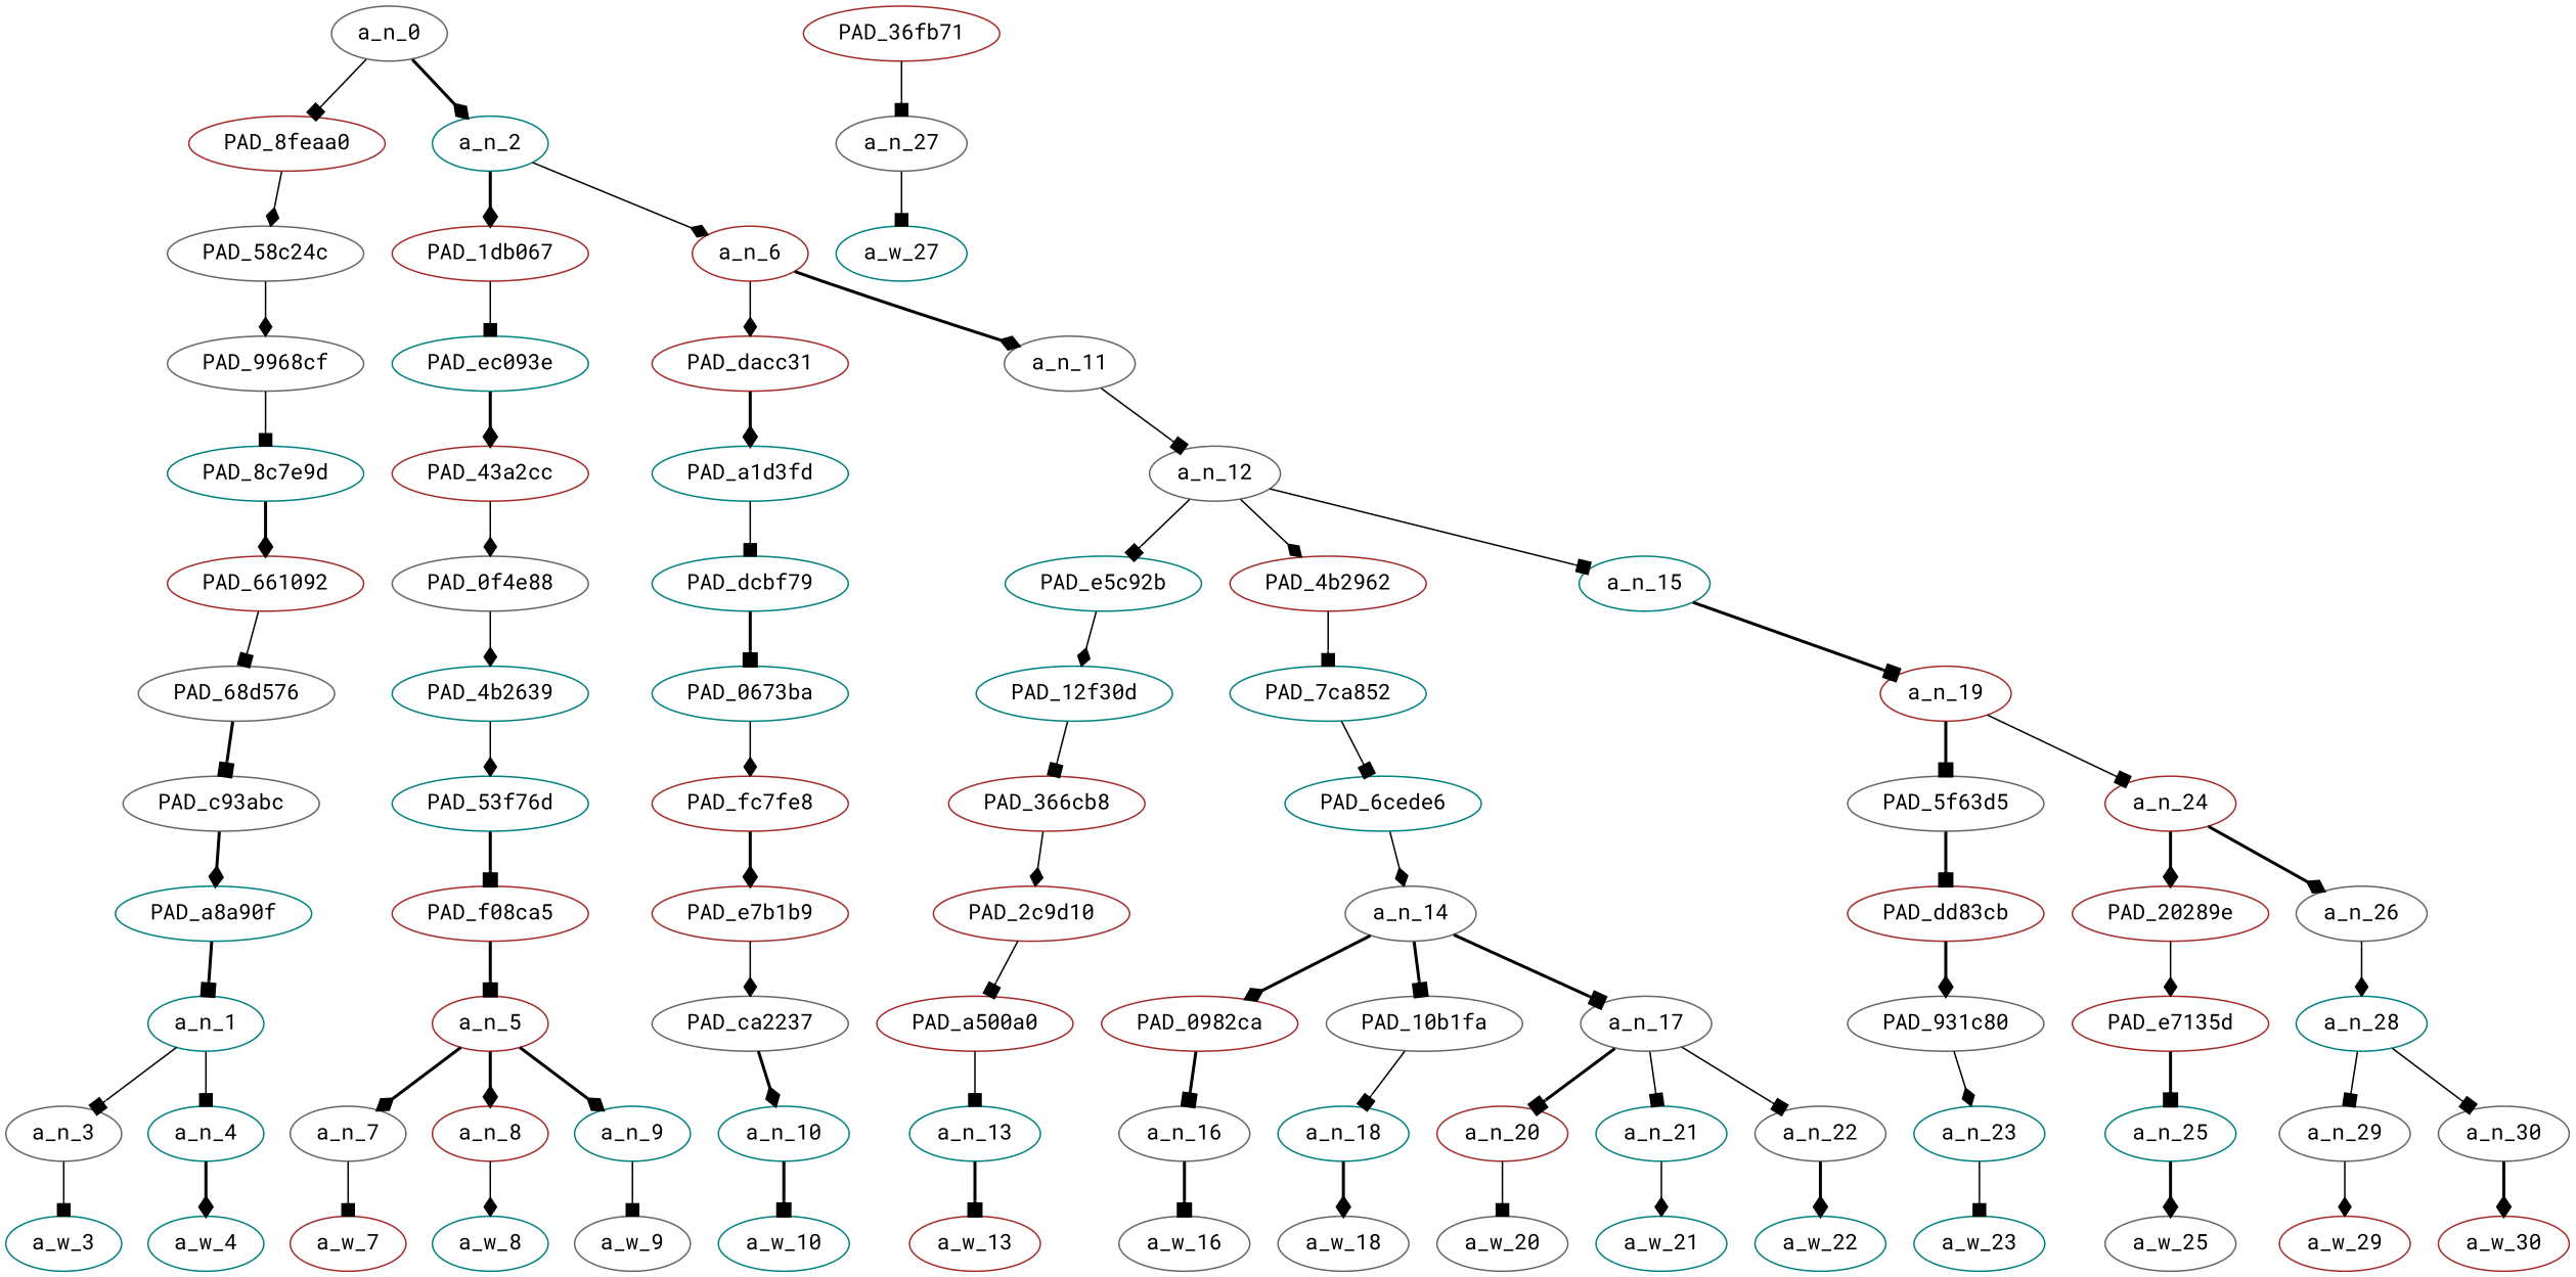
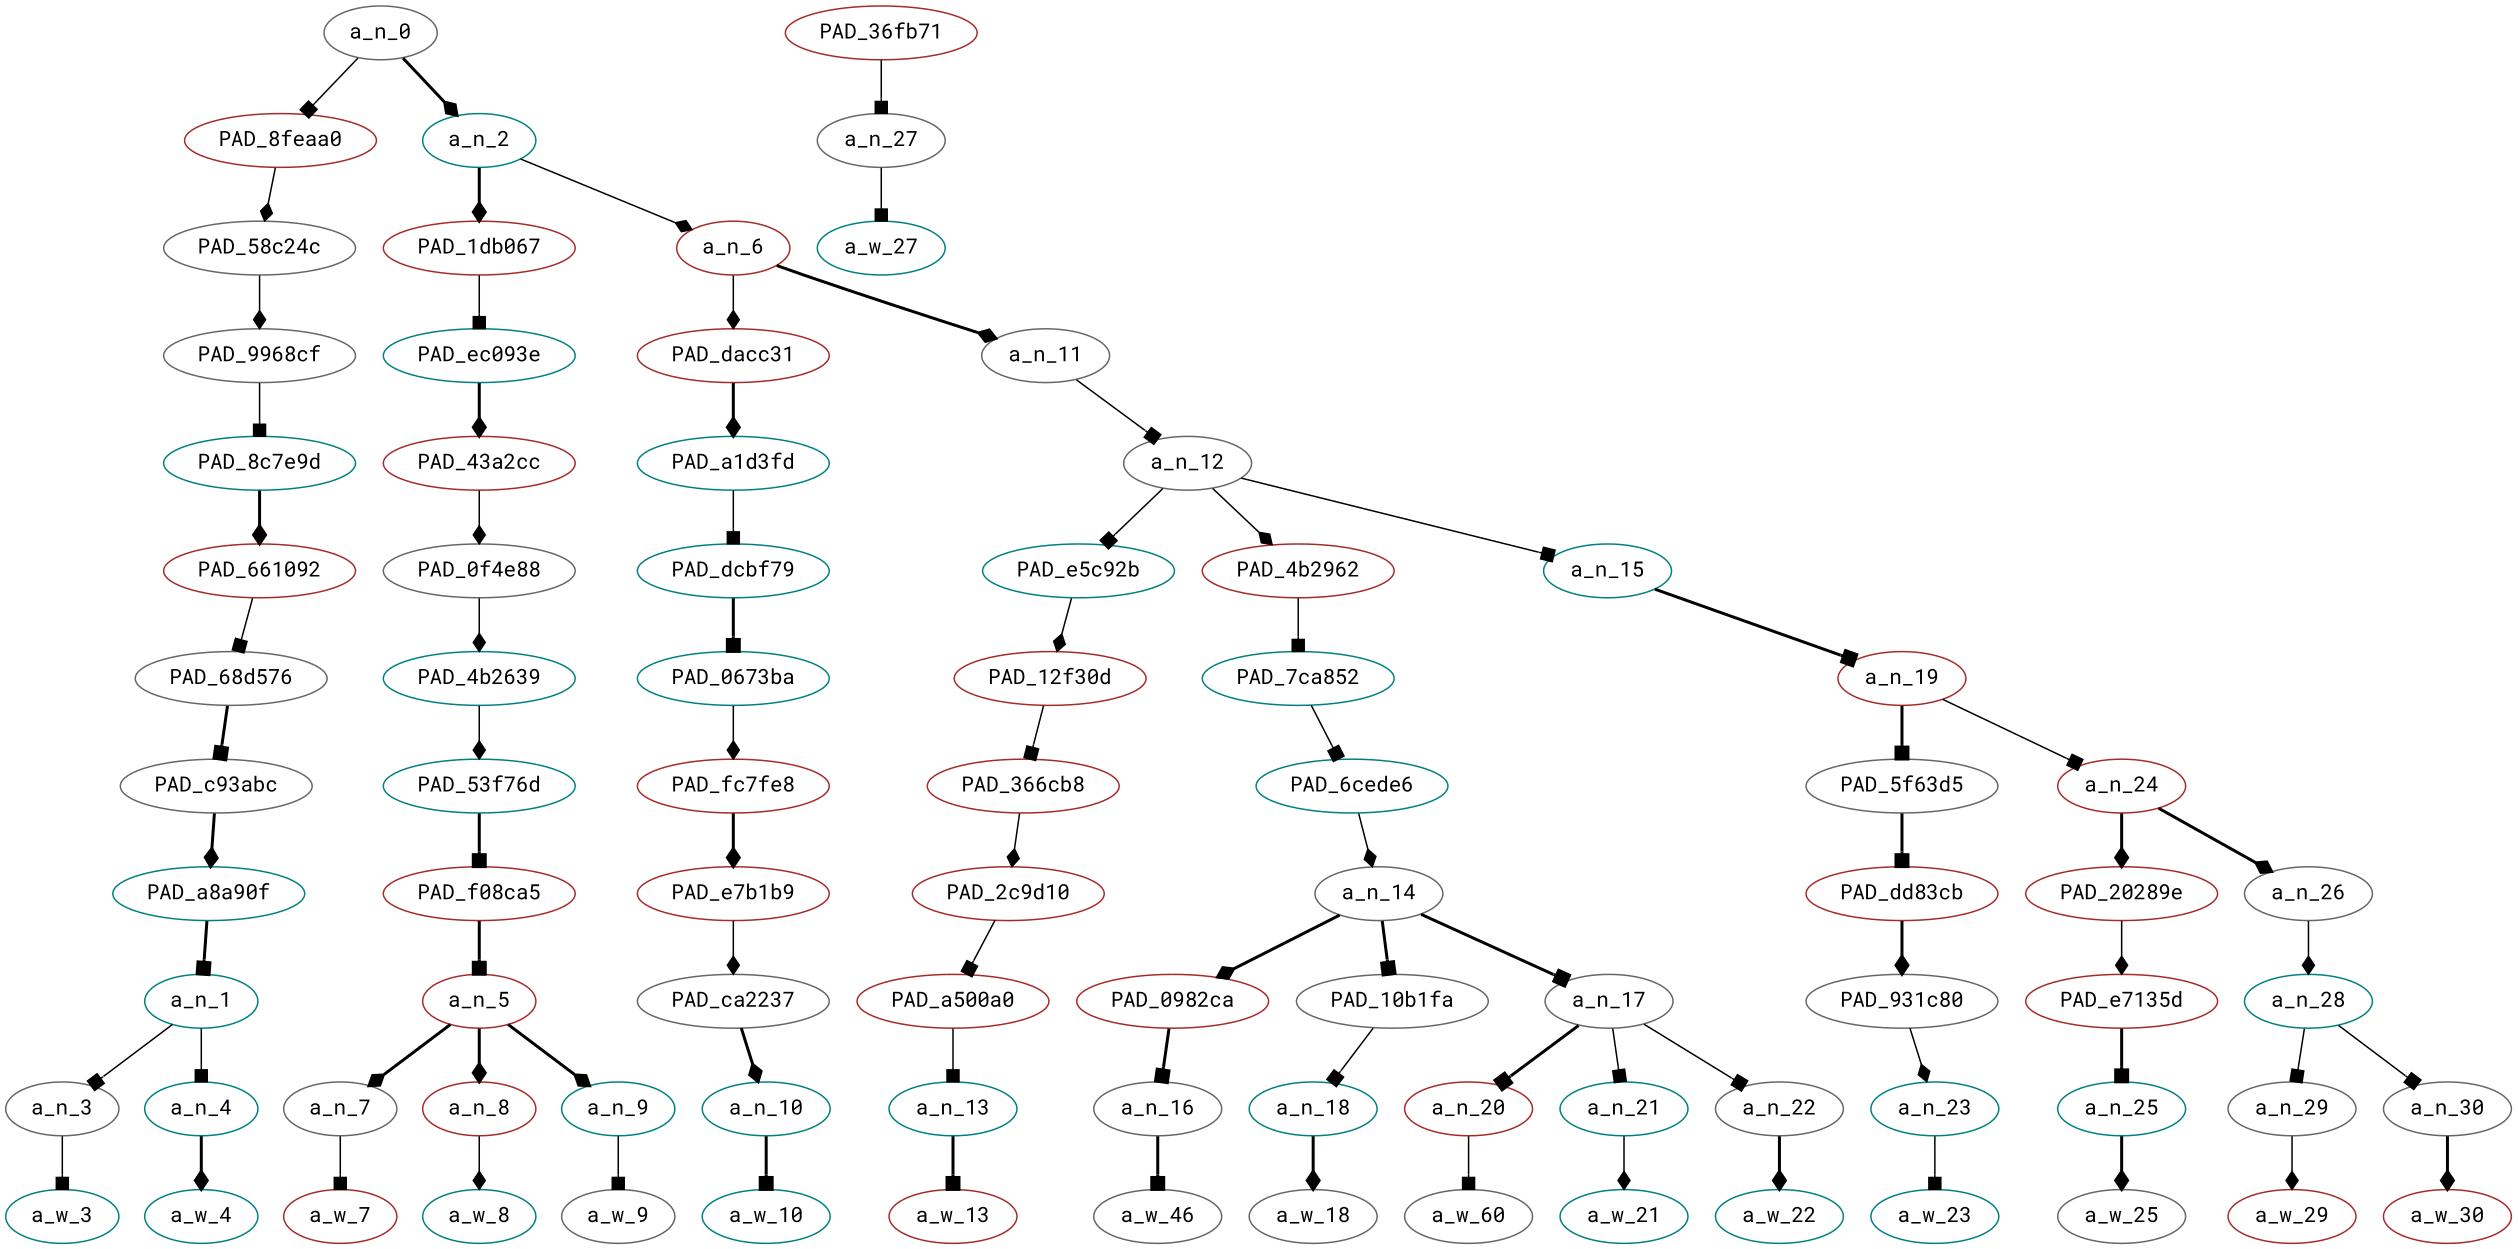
  strict digraph {
    fontname="Roboto Mono"
    node [color=teal div_dir=1 fontname="Roboto Mono" index=0 level=1 text_span="[0, 1]" value=0.07974951]
    edge [arrowhead=box fontname="Roboto Mono" style=solid]
    a_n_0 [color=gray40 level=11 text_span="[0, 1, 2, 3, 4, 5, 6, 7, 8, 9, 10, 11, 12, 13, 14, 15, 16]" value=1.00000002]
    PAD_8feaa0 [color=brown level=10]
    a_n_2 [index=1 level=10 text_span="[2, 3, 4, 5, 6, 7, 8, 9, 10, 11, 12, 13, 14, 15, 16]" value=0.91944305]
    PAD_58c24c [color=gray40 level=9]
    PAD_1db067 [color=brown div_dir=-1 index=1 level=9 text_span="[2, 3, 4]" value=0.11157913]
    a_n_6 [color=brown index=2 level=9 text_span="[5, 6, 7, 8, 9, 10, 11, 12, 13, 14, 15, 16]" value=0.80711470]
    PAD_9968cf [color=gray40 level=8]
    PAD_ec093e [div_dir=-1 index=1 level=8 text_span="[2, 3, 4]" value=0.11157913]
    PAD_dacc31 [color=brown div_dir=-1 index=2 level=8 text_span="[5]" value=0.02760914]
    a_n_11 [color=gray40 index=3 level=8 text_span="[6, 7, 8, 9, 10, 11, 12, 13, 14, 15, 16]" value=0.77859480]
    PAD_8c7e9d [level=7]
    PAD_661092 [color=brown level=6]
    PAD_68d576 [color=gray40 level=5]
    PAD_c93abc [color=gray40 level=4]
    PAD_a8a90f [level=3]
    a_n_1 [level=2]
    a_n_3 [color=gray40 text_span="[0]" value=0.04646621]
    a_n_4 [div_dir=-1 index=1 text_span="[1]" value=0.03298086]
    a_w_3 [div_dir=0 level=0 text_span="[0]" value=ah]
    a_w_4 [div_dir=0 index=1 level=0 text_span="[1]" value=yes]
    PAD_43a2cc [color=brown div_dir=-1 index=1 level=7 text_span="[2, 3, 4]" value=0.11157913]
    PAD_a1d3fd [div_dir=-1 index=2 level=7 text_span="[5]" value=0.02760914]
    a_n_12 [color=gray40 index=3 level=7 text_span="[6, 7, 8, 9, 10, 11, 12, 13, 14, 15, 16]" value=0.77761542]
    PAD_0f4e88 [color=gray40 div_dir=-1 index=1 level=6 text_span="[2, 3, 4]" value=0.11157913]
    PAD_4b2639 [div_dir=-1 index=1 level=5 text_span="[2, 3, 4]" value=0.11157913]
    PAD_53f76d [div_dir=-1 index=1 level=4 text_span="[2, 3, 4]" value=0.11157913]
    PAD_f08ca5 [color=brown div_dir=-1 index=1 level=3 text_span="[2, 3, 4]" value=0.11157913]
    a_n_5 [color=brown div_dir=-1 index=1 level=2 text_span="[2, 3, 4]" value=0.11157913]
    a_n_7 [color=gray40 div_dir=-1 index=2 text_span="[2]" value=0.02909159]
    a_n_8 [color=brown div_dir=-1 index=3 text_span="[3]" value=0.03126025]
    a_n_9 [div_dir=-1 index=4 text_span="[4]" value=0.05104668]
    a_w_7 [color=brown div_dir=0 index=2 level=0 text_span="[2]" value=the]
    a_w_8 [div_dir=0 index=3 level=0 text_span="[3]" value=great]
    a_w_9 [color=gray40 div_dir=0 index=4 level=0 text_span="[4]" value=poem]
    PAD_dcbf79 [div_dir=-1 index=2 level=6 text_span="[5]" value=0.02760914]
    PAD_e5c92b [index=3 level=6 text_span="[6]" value=0.04194342]
    PAD_4b2962 [color=brown index=4 level=6 text_span="[7, 8, 9, 10, 11]" value=0.55467150]
    a_n_15 [index=5 level=6 text_span="[12, 13, 14, 15, 16]" value=0.18002112]
    PAD_0673ba [div_dir=-1 index=2 level=5 text_span="[5]" value=0.02760914]
    PAD_fc7fe8 [color=brown div_dir=-1 index=2 level=4 text_span="[5]" value=0.02760914]
    PAD_e7b1b9 [color=brown div_dir=-1 index=2 level=3 text_span="[5]" value=0.02760914]
    PAD_ca2237 [color=gray40 div_dir=-1 index=2 level=2 text_span="[5]" value=0.02760914]
    a_n_10 [div_dir=-1 index=5 text_span="[5]" value=0.02760914]
    a_w_10 [div_dir=0 index=5 level=0 text_span="[5]" value=that]
-   PAD_12f30d [index=3 level=5 text_span="[6]" value=0.04194342]
+   PAD_12f30d [color=brown index=3 level=5 text_span="[6]" value=0.04194342]
    PAD_7ca852 [index=4 level=5 text_span="[7, 8, 9, 10, 11]" value=0.55467150]
    a_n_19 [color=brown index=5 level=5 text_span="[12, 13, 14, 15, 16]" value=0.17987227]
    PAD_366cb8 [color=brown index=3 level=4 text_span="[6]" value=0.04194342]
    PAD_6cede6 [index=4 level=4 text_span="[7, 8, 9, 10, 11]" value=0.55467150]
    PAD_5f63d5 [color=gray40 index=5 level=4 text_span="[12]" value=0.05032643]
    a_n_24 [color=brown index=6 level=4 text_span="[13, 14, 15, 16]" value=0.12939699]
    PAD_2c9d10 [color=brown index=3 level=3 text_span="[6]" value=0.04194342]
    PAD_a500a0 [color=brown index=3 level=2 text_span="[6]" value=0.04194342]
    a_n_13 [index=6 text_span="[6]" value=0.04194342]
    a_w_13 [color=brown div_dir=0 index=6 level=0 text_span="[6]" value=invites]
    a_n_14 [color=gray40 index=4 level=3 text_span="[7, 8, 9, 10, 11]" value=0.55467150]
    PAD_0982ca [color=brown index=4 level=2 text_span="[7]" value=0.03597619]
    PAD_10b1fa [color=gray40 index=6 level=2 text_span="[11]" value=0.33666175]
    a_n_17 [color=gray40 index=5 level=2 text_span="[8, 9, 10]" value=0.18090615]
    a_n_16 [color=gray40 index=7 text_span="[7]" value=0.03597619]
    a_n_18 [index=11 text_span="[11]" value=0.33666175]
    a_n_20 [color=brown index=8 text_span="[8]" value=0.03085431]
    a_n_21 [index=9 text_span="[9]" value=0.05383731]
    a_n_22 [color=gray40 div_dir=-1 index=10 text_span="[10]" value=0.09618328]
-   a_w_16 [color=gray40 div_dir=0 index=7 level=0 text_span="[7]" value=every]
+   a_w_16 [color=gray40 div_dir=0 index=7 level=0 text_span="[7]" value=every label=a_w_46]
    a_w_18 [color=gray40 div_dir=0 index=11 level=0 text_span="[11]" value=shitskin]
-   a_w_20 [color=gray40 div_dir=0 index=8 level=0 text_span="[8]" value=3]
+   a_w_20 [color=gray40 div_dir=0 index=8 level=0 text_span="[8]" value=3 label=a_w_60]
    a_w_21 [div_dir=0 index=9 level=0 text_span="[9]" value=rd]
    a_w_22 [div_dir=0 index=10 level=0 text_span="[10]" value=world]
    PAD_dd83cb [color=brown index=5 level=3 text_span="[12]" value=0.05032643]
    PAD_20289e [color=brown div_dir=-1 index=6 level=3 text_span="[13]" value=0.02511798]
    a_n_26 [color=gray40 index=7 level=3 text_span="[14, 15, 16]" value=0.10412315]
    PAD_931c80 [color=gray40 index=7 level=2 text_span="[12]" value=0.05032643]
    PAD_e7135d [color=brown div_dir=-1 index=8 level=2 text_span="[13]" value=0.02511798]
    a_n_28 [index=10 level=2 text_span="[15, 16]" value=0.08281403]
    a_n_23 [index=12 text_span="[12]" value=0.05032643]
    a_w_23 [div_dir=0 index=12 level=0 text_span="[12]" value=to]
    a_n_25 [div_dir=-1 index=13 text_span="[13]" value=0.02511798]
    PAD_36fb71 [color=brown div_dir=-1 index=9 level=2 text_span="[14]" value=0.02110155]
    a_n_27 [color=gray40 div_dir=-1 index=14 text_span="[14]" value=0.02110155]
    a_n_29 [color=gray40 index=15 text_span="[15]" value=0.02892729]
    a_n_30 [color=gray40 index=16 text_span="[16]" value=0.05353802]
    a_w_25 [color=gray40 div_dir=0 index=13 level=0 text_span="[13]" value=come]
    a_w_27 [div_dir=0 index=14 level=0 text_span="[14]" value=to1]
    a_w_29 [color=brown div_dir=0 index=15 level=0 text_span="[15]" value=our]
    a_w_30 [color=brown div_dir=0 index=16 level=0 text_span="[16]" value=shores]
    a_n_0 -> PAD_8feaa0
    a_n_0 -> a_n_2 [arrowhead=diamond style=bold]
    PAD_8feaa0 -> PAD_58c24c [arrowhead=diamond]
    a_n_2 -> PAD_1db067 [arrowhead=diamond style=bold]
    a_n_2 -> a_n_6 [arrowhead=diamond]
    PAD_58c24c -> PAD_9968cf [arrowhead=diamond]
    PAD_1db067 -> PAD_ec093e
    a_n_6 -> PAD_dacc31 [arrowhead=diamond]
    a_n_6 -> a_n_11 [arrowhead=diamond style=bold]
    PAD_9968cf -> PAD_8c7e9d
    PAD_ec093e -> PAD_43a2cc [arrowhead=diamond style=bold]
    PAD_dacc31 -> PAD_a1d3fd [arrowhead=diamond style=bold]
    a_n_11 -> a_n_12
    PAD_8c7e9d -> PAD_661092 [arrowhead=diamond style=bold]
    PAD_661092 -> PAD_68d576
    PAD_68d576 -> PAD_c93abc [style=bold]
    PAD_c93abc -> PAD_a8a90f [arrowhead=diamond style=bold]
    PAD_a8a90f -> a_n_1 [style=bold]
    a_n_1 -> a_n_3
    a_n_1 -> a_n_4
    a_n_3 -> a_w_3
    a_n_4 -> a_w_4 [arrowhead=diamond style=bold]
    PAD_43a2cc -> PAD_0f4e88 [arrowhead=diamond]
    PAD_a1d3fd -> PAD_dcbf79
    a_n_12 -> PAD_e5c92b
    a_n_12 -> PAD_4b2962 [arrowhead=diamond]
    a_n_12 -> a_n_15
    PAD_0f4e88 -> PAD_4b2639 [arrowhead=diamond]
    PAD_4b2639 -> PAD_53f76d [arrowhead=diamond]
    PAD_53f76d -> PAD_f08ca5 [style=bold]
    PAD_f08ca5 -> a_n_5 [style=bold]
    a_n_5 -> a_n_7 [arrowhead=diamond style=bold]
    a_n_5 -> a_n_8 [arrowhead=diamond style=bold]
    a_n_5 -> a_n_9 [arrowhead=diamond style=bold]
    a_n_7 -> a_w_7
    a_n_8 -> a_w_8 [arrowhead=diamond]
    a_n_9 -> a_w_9
    PAD_dcbf79 -> PAD_0673ba [style=bold]
    PAD_e5c92b -> PAD_12f30d [arrowhead=diamond]
    PAD_4b2962 -> PAD_7ca852
    a_n_15 -> a_n_19 [style=bold]
    PAD_0673ba -> PAD_fc7fe8 [arrowhead=diamond]
    PAD_fc7fe8 -> PAD_e7b1b9 [arrowhead=diamond style=bold]
    PAD_e7b1b9 -> PAD_ca2237 [arrowhead=diamond]
    PAD_ca2237 -> a_n_10 [arrowhead=diamond style=bold]
    a_n_10 -> a_w_10 [style=bold]
    PAD_12f30d -> PAD_366cb8
    PAD_7ca852 -> PAD_6cede6
    a_n_19 -> PAD_5f63d5 [style=bold]
    a_n_19 -> a_n_24
    PAD_366cb8 -> PAD_2c9d10 [arrowhead=diamond]
    PAD_6cede6 -> a_n_14 [arrowhead=diamond]
    PAD_5f63d5 -> PAD_dd83cb [style=bold]
    a_n_24 -> PAD_20289e [arrowhead=diamond style=bold]
    a_n_24 -> a_n_26 [arrowhead=diamond style=bold]
    PAD_2c9d10 -> PAD_a500a0
    PAD_a500a0 -> a_n_13
    a_n_13 -> a_w_13 [style=bold]
    a_n_14 -> PAD_0982ca [arrowhead=diamond style=bold]
    a_n_14 -> PAD_10b1fa [style=bold]
    a_n_14 -> a_n_17 [style=bold]
    PAD_0982ca -> a_n_16 [style=bold]
    PAD_10b1fa -> a_n_18
    a_n_17 -> a_n_20 [style=bold]
    a_n_17 -> a_n_21
    a_n_17 -> a_n_22
    a_n_16 -> a_w_16 [style=bold]
    a_n_18 -> a_w_18 [arrowhead=diamond style=bold]
    a_n_20 -> a_w_20
    a_n_21 -> a_w_21 [arrowhead=diamond]
    a_n_22 -> a_w_22 [arrowhead=diamond style=bold]
    PAD_dd83cb -> PAD_931c80 [arrowhead=diamond style=bold]
    PAD_20289e -> PAD_e7135d [arrowhead=diamond]
    a_n_26 -> a_n_28 [arrowhead=diamond]
    PAD_931c80 -> a_n_23 [arrowhead=diamond]
    PAD_e7135d -> a_n_25 [style=bold]
    a_n_28 -> a_n_29
    a_n_28 -> a_n_30
    a_n_23 -> a_w_23
    a_n_25 -> a_w_25 [arrowhead=diamond style=bold]
    PAD_36fb71 -> a_n_27
    a_n_27 -> a_w_27
    a_n_29 -> a_w_29 [arrowhead=diamond]
    a_n_30 -> a_w_30 [arrowhead=diamond style=bold]
  }
